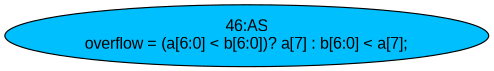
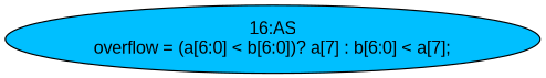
  strict digraph {
    fontname="Liberation Sans"
-   n1 [ast="<pyverilog.vparser.ast.Assign object at 0x7f1bcf34c050>" def_var="['overflow']" fillcolor=deepskyblue label="46:AS\noverflow = (a[6:0] < b[6:0])? a[7] : b[6:0] < a[7];" statements="[]" style=filled typ=Assign use_var="['a', 'b', 'a', 'b', 'a']" fontname="Liberation Sans"]
+   n1 [ast="<pyverilog.vparser.ast.Assign object at 0x7f1bcf34c050>" def_var="['overflow']" fillcolor=deepskyblue label="16:AS\noverflow = (a[6:0] < b[6:0])? a[7] : b[6:0] < a[7];" statements="[]" style=filled typ=Assign use_var="['a', 'b', 'a', 'b', 'a']" fontname="Liberation Sans"]
  }
